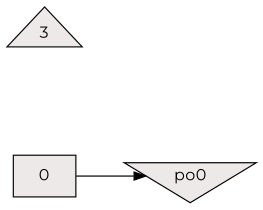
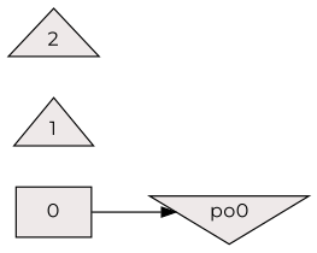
  digraph {
    rankdir=LR
    fontname=Montserrat
    node [fillcolor=snow2 shape=triangle style=filled fontname=Montserrat]
    n1 [label=0 shape=box]
-   n3 [label=3]
+   n2 [label=1]
+   n3 [label=2]
    po0 [shape=invtriangle]
    subgraph sub_1 {
      rank=same
      n1
+     n2
      n3
    }
    subgraph sub_2 {
      rank=same
      po0
    }
    n1 -> po0 [style=solid fontname=Montserrat]
  }
